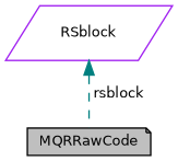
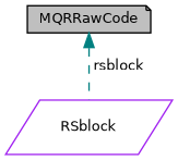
  digraph {
    node [fontname=Helvetica fontsize=10 style=filled]
    n1 [color=black fillcolor=grey75 fontcolor=black height=0.2 label=MQRRawCode shape=note width=0.4]
    n2 [color=purple fillcolor=white height=0.2 label=RSblock shape=parallelogram width=0.4]
-   n2 -> n1 [color=teal dir=back fontname=Helvetica fontsize=10 label=" rsblock" labelfontname=Helvetica labelfontsize=10 style=dashed]
+   n1 -> n2 [color=teal dir=back fontname=Helvetica fontsize=10 label=" rsblock" labelfontname=Helvetica labelfontsize=10 style=dashed]
  }
